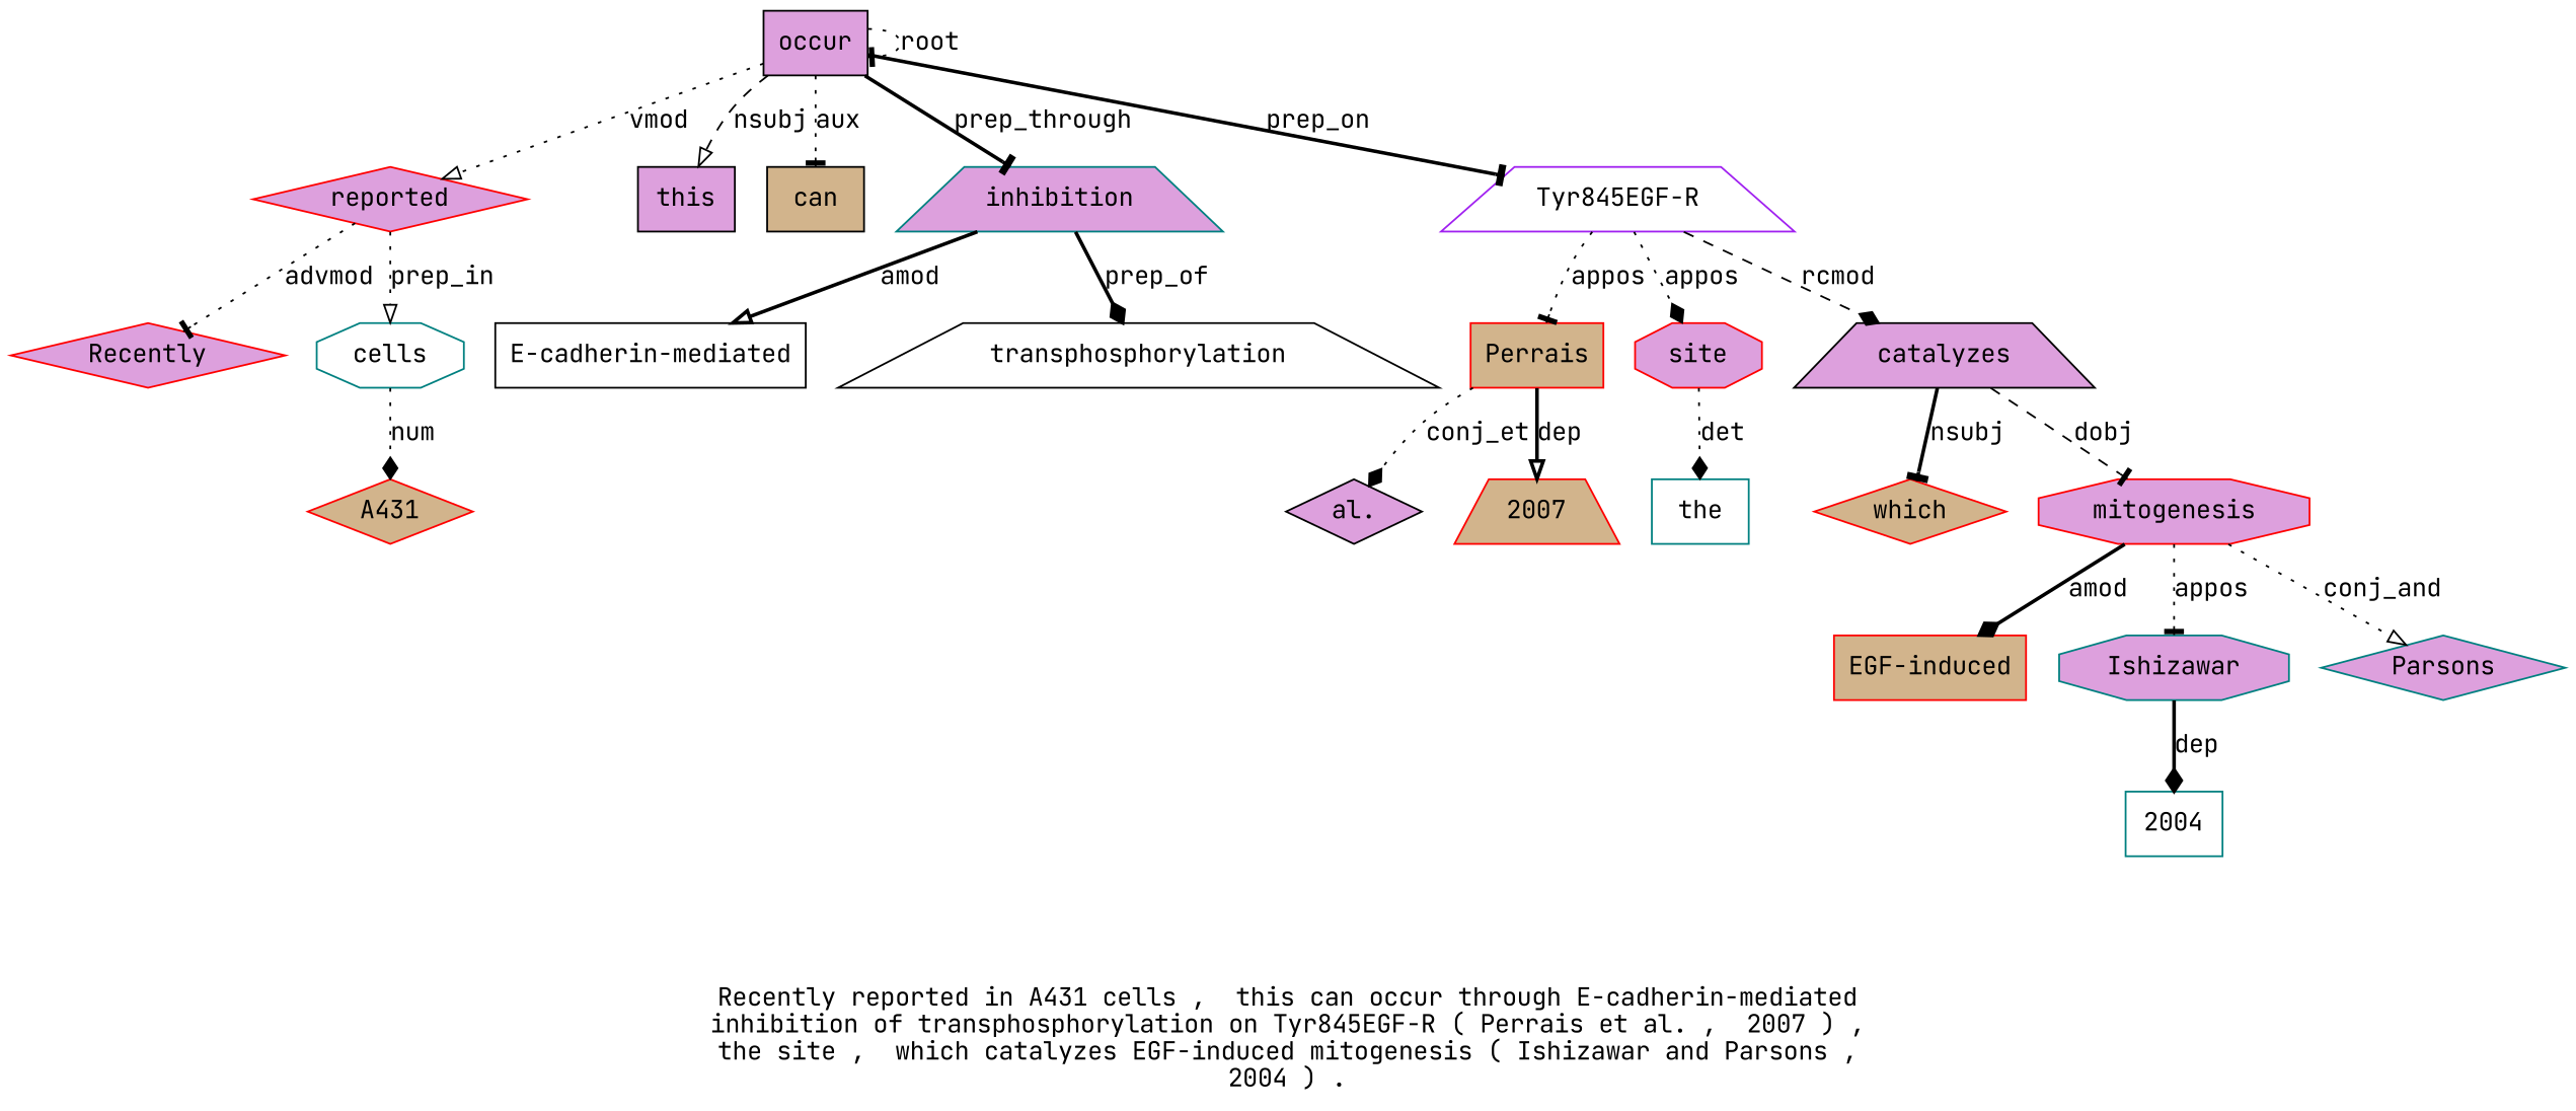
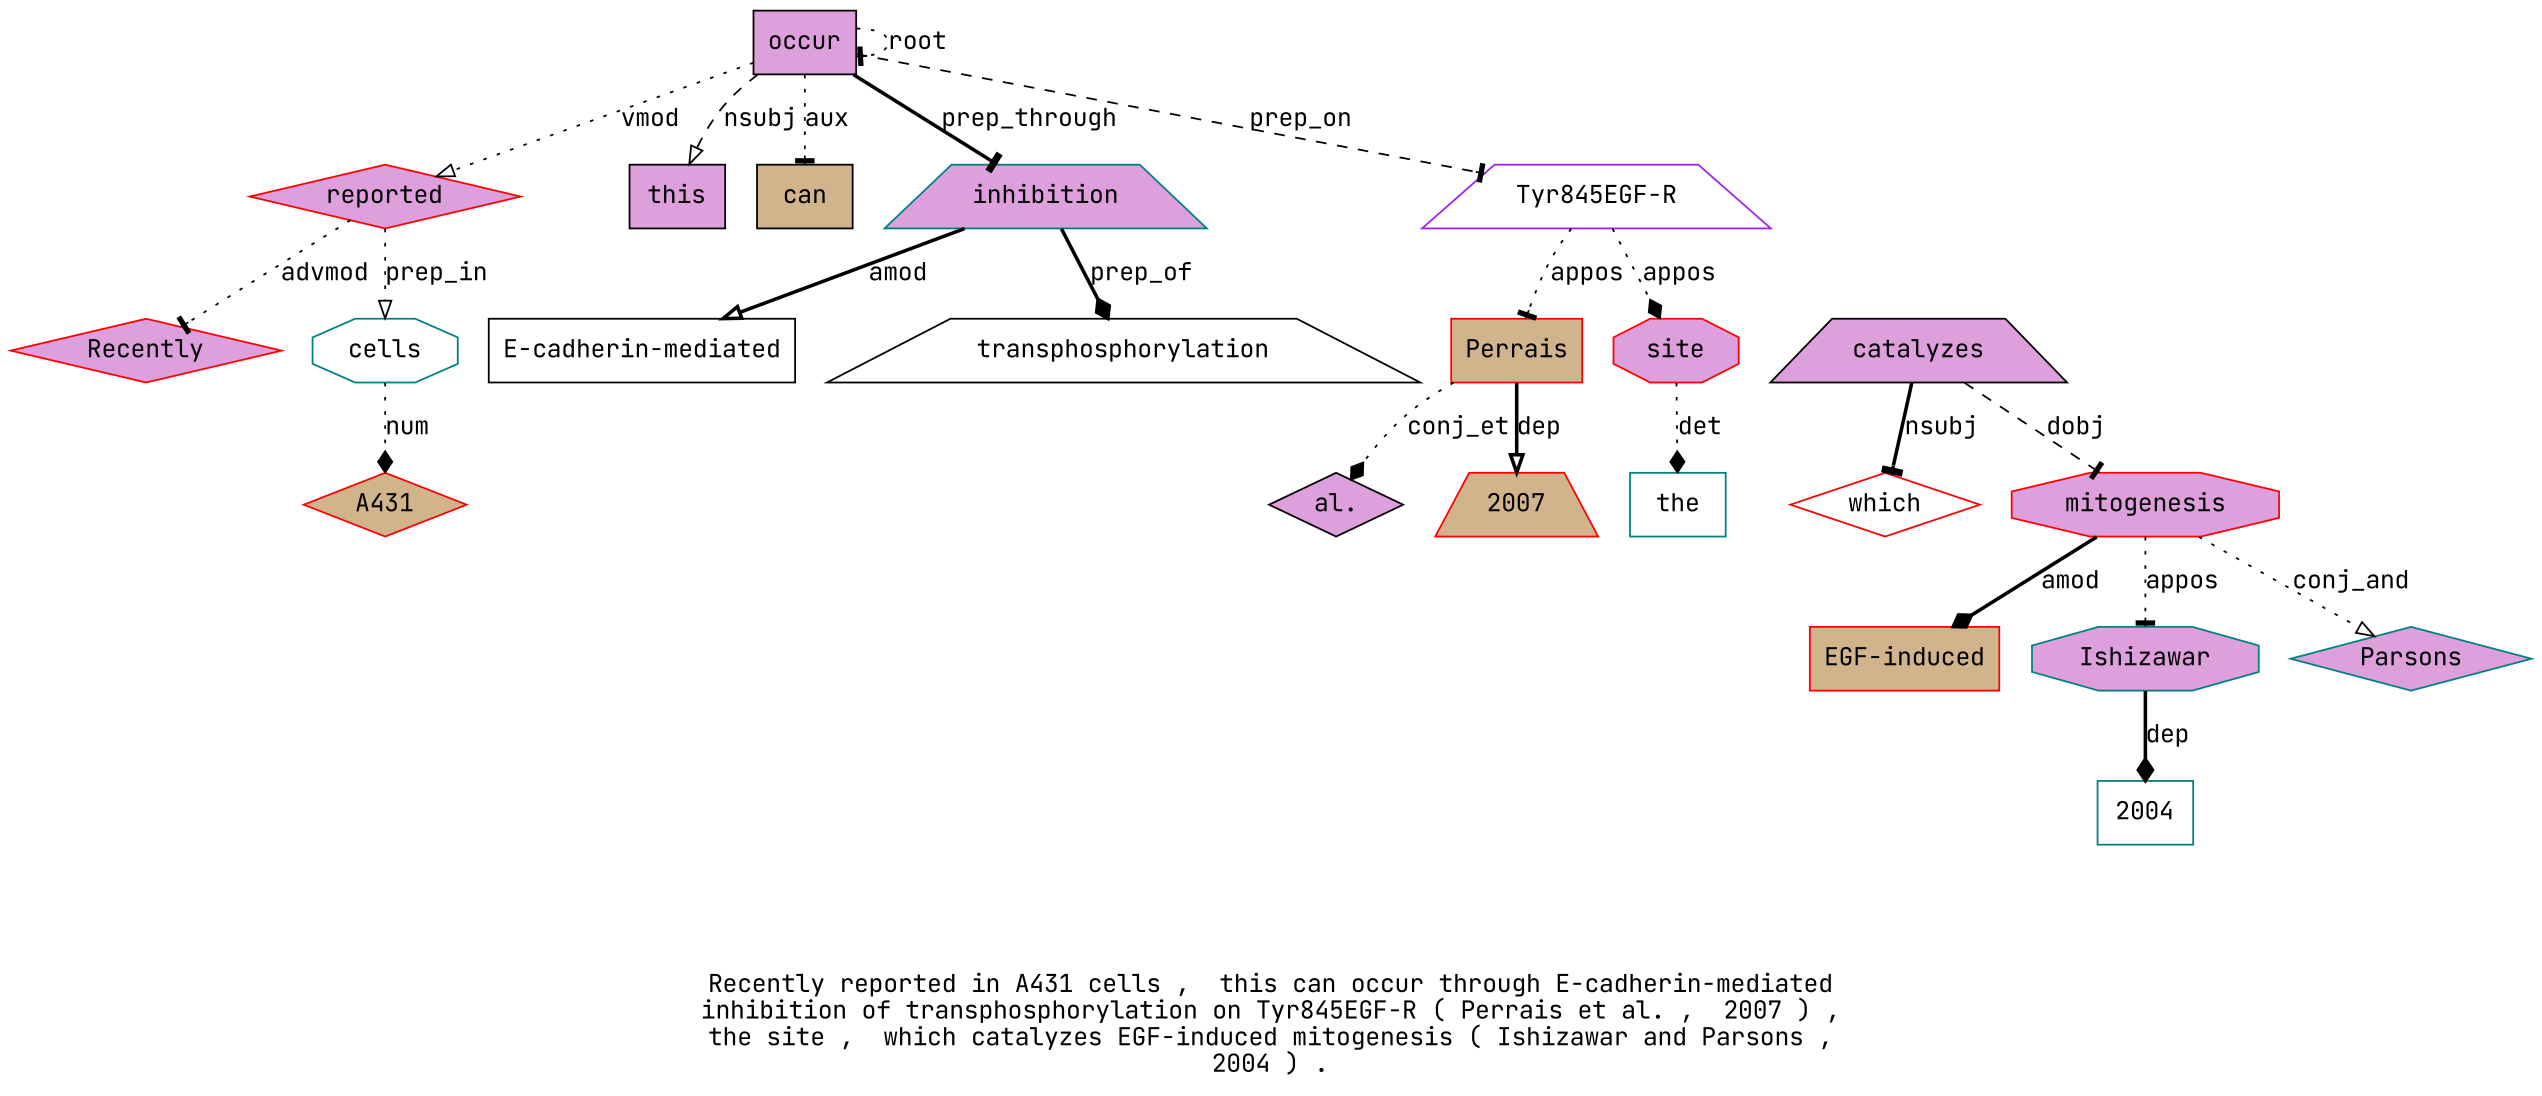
  digraph {
    fontname="JetBrains Mono"
    label="Recently reported in A431 cells ,  this can occur through E-cadherin-mediated\ninhibition of transphosphorylation on Tyr845EGF-R ( Perrais et al. ,  2007 ) ,\nthe site ,  which catalyzes EGF-induced mitogenesis ( Ishizawar and Parsons ,\n2004 ) ."
    node [color=red fillcolor=plum fontname="JetBrains Mono" shape=box style=filled]
    edge [arrowhead=tee fontname="JetBrains Mono" style=dotted]
    n1 [label=reported shape=diamond]
    n2 [label=Recently shape=diamond]
    n3 [color=teal fillcolor=white label=cells shape=octagon]
    n4 [fillcolor=tan label=A431 shape=diamond]
    n5 [color=black label=occur]
    n6 [color=black label=this]
    n7 [color=black fillcolor=tan label=can]
    n8 [color=teal label=inhibition shape=trapezium]
    n9 [color=purple fillcolor=white label="Tyr845EGF-R" shape=trapezium]
    n10 [color=black fillcolor=white label="E-cadherin-mediated"]
    n11 [color=black fillcolor=white label=transphosphorylation shape=trapezium]
    n12 [fillcolor=tan label=Perrais]
    n13 [label=site shape=octagon]
    n14 [color=black label=catalyzes shape=trapezium]
    n15 [color=black label="al." shape=diamond]
    n16 [fillcolor=tan label=2007 shape=trapezium]
    n17 [color=teal fillcolor=white label=the]
-   n18 [fillcolor=tan label=which shape=diamond]
+   n18 [fillcolor=white label=which shape=diamond]
    n19 [label=mitogenesis shape=octagon]
    n20 [fillcolor=tan label="EGF-induced"]
    n21 [color=teal label=Ishizawar shape=octagon]
    n22 [color=teal label=Parsons shape=diamond]
    n23 [color=teal fillcolor=white label=2004]
    n1 -> n2 [label=advmod]
    n1 -> n3 [arrowhead=onormal label=prep_in]
    n3 -> n4 [arrowhead=diamond label=num]
    n5 -> n1 [arrowhead=onormal label=vmod]
    n5 -> n5 [label=root]
    n5 -> n6 [arrowhead=onormal label=nsubj style=dashed]
    n5 -> n7 [label=aux]
    n5 -> n8 [label=prep_through style=bold]
-   n5 -> n9 [label=prep_on style=bold]
+   n5 -> n9 [label=prep_on style=dashed]
    n8 -> n10 [arrowhead=onormal label=amod style=bold]
    n8 -> n11 [arrowhead=diamond label=prep_of style=bold]
    n9 -> n12 [label=appos]
    n9 -> n13 [arrowhead=diamond label=appos]
-   n9 -> n14 [arrowhead=diamond label=rcmod style=dashed]
    n12 -> n15 [arrowhead=diamond label=conj_et]
    n12 -> n16 [arrowhead=onormal label=dep style=bold]
    n13 -> n17 [arrowhead=diamond label=det]
    n14 -> n18 [label=nsubj style=bold]
    n14 -> n19 [label=dobj style=dashed]
    n19 -> n20 [arrowhead=diamond label=amod style=bold]
    n19 -> n21 [label=appos]
    n19 -> n22 [arrowhead=onormal label=conj_and]
    n21 -> n23 [arrowhead=diamond label=dep style=bold]
  }
